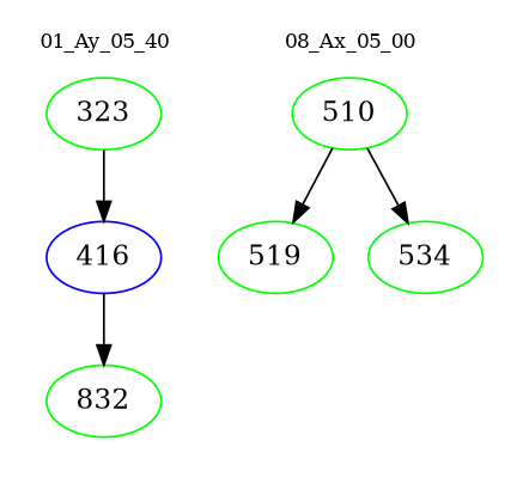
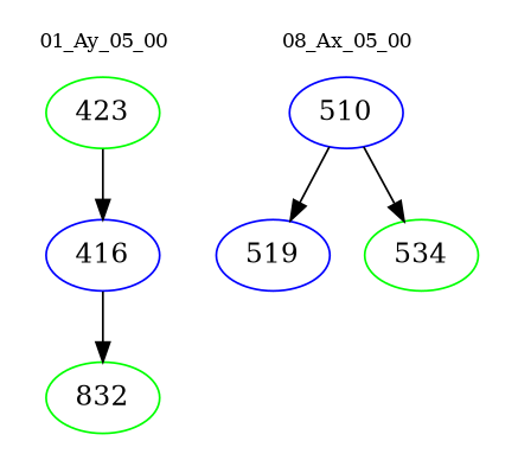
  digraph {
    node [color=green]
    edge [color=black]
-   n1 [label=323]
+   n1 [label=423]
    n2 [color=blue label=416]
    n3 [label=832]
-   n4 [label=519]
-   n5 [label=510]
+   n4 [color=blue label=519]
+   n5 [color=blue label=510]
    n6 [label=534]
    subgraph cluster_1 {
      color=white
      fontsize=10
-     label="01_Ay_05_40"
+     label="01_Ay_05_00"
      n1
      n2
      n3
    }
    subgraph cluster_2 {
      color=white
      fontsize=10
      label="08_Ax_05_00"
      n4
      n5
      n6
    }
    n1 -> n2
    n2 -> n3
    n5 -> n4
    n5 -> n6
  }
